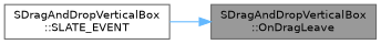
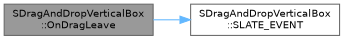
  digraph {
    rankdir=RL
    node [fontname=Helvetica fontsize=10 shape=box style=filled]
    n1 [color=gray40 fillcolor=grey60 fontcolor=black height=0.2 label="SDragAndDropVerticalBox\l::OnDragLeave" width=0.4]
    n2 [color=grey40 fillcolor=white height=0.2 label="SDragAndDropVerticalBox\l::SLATE_EVENT" width=0.4]
-   n1 -> n2 [color=steelblue1 dir=back fontname=Helvetica fontsize=10 labelfontname=Helvetica labelfontsize=10 style=solid]
+   n2 -> n1 [color=steelblue1 dir=back fontname=Helvetica fontsize=10 labelfontname=Helvetica labelfontsize=10 style=solid]
  }
